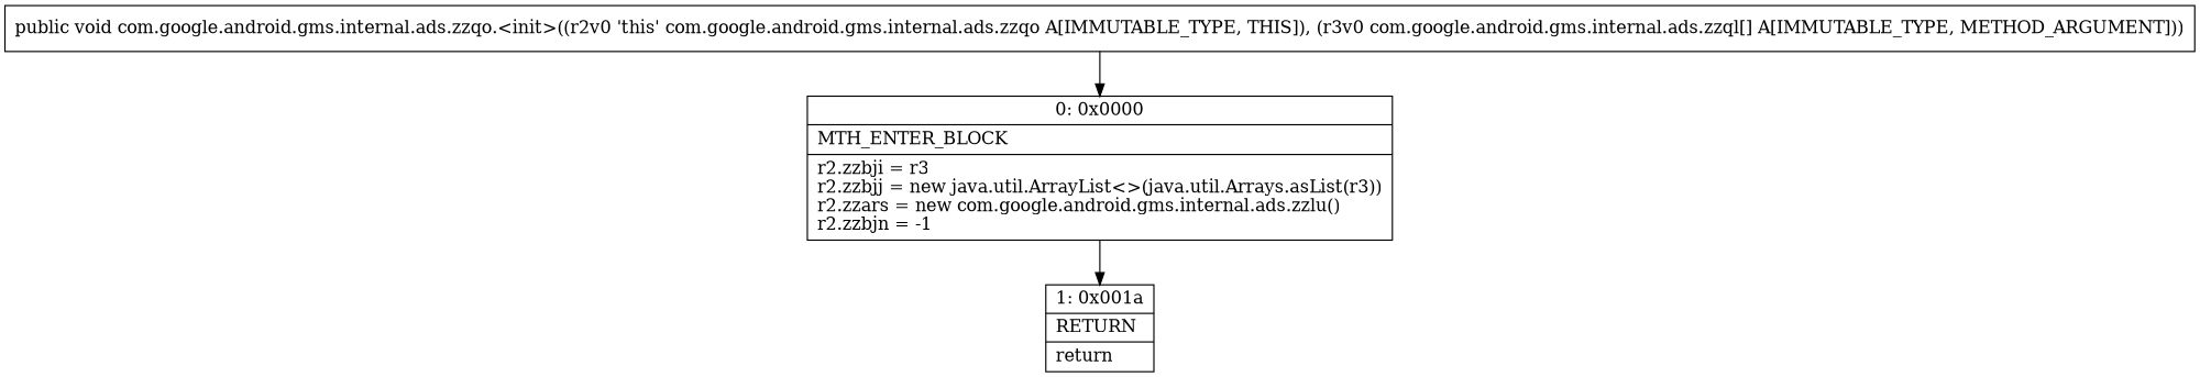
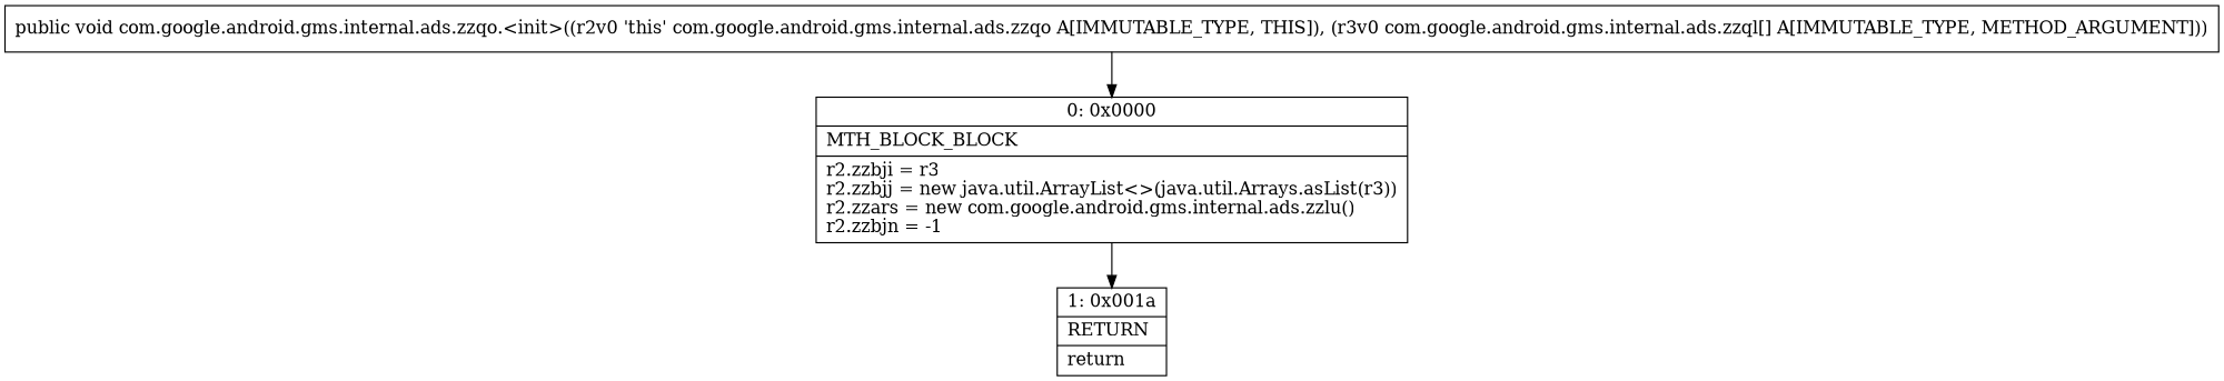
  digraph {
    node [shape=record]
-   n1 [label="{0\:\ 0x0000|MTH_ENTER_BLOCK\l|r2.zzbji = r3\lr2.zzbjj = new java.util.ArrayList\<\>(java.util.Arrays.asList(r3))\lr2.zzars = new com.google.android.gms.internal.ads.zzlu()\lr2.zzbjn = \-1\l}"]
+   n1 [label="{0\:\ 0x0000|MTH_BLOCK_BLOCK\l|r2.zzbji = r3\lr2.zzbjj = new java.util.ArrayList\<\>(java.util.Arrays.asList(r3))\lr2.zzars = new com.google.android.gms.internal.ads.zzlu()\lr2.zzbjn = \-1\l}"]
    n2 [label="{1\:\ 0x001a|RETURN\l|return\l}"]
    n3 [label="{public void com.google.android.gms.internal.ads.zzqo.\<init\>((r2v0 'this' com.google.android.gms.internal.ads.zzqo A[IMMUTABLE_TYPE, THIS]), (r3v0 com.google.android.gms.internal.ads.zzql[] A[IMMUTABLE_TYPE, METHOD_ARGUMENT])) }"]
    n1 -> n2
    n3 -> n1
  }
